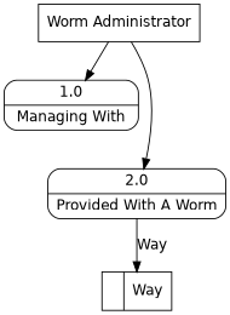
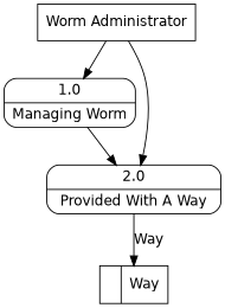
  digraph {
    fontname="DejaVu Sans"
    node [fontname="DejaVu Sans" shape=Mrecord]
    edge [fontname="DejaVu Sans"]
    n1 [label="<f0>  |<f1> Way " shape=record]
    n2 [label="Worm Administrator" shape=box]
-   n3 [label="{<f0> 1.0|<f1> Managing With }"]
-   n4 [label="{<f0> 2.0|<f1> Provided With A Worm }"]
+   n3 [label="{<f0> 1.0|<f1> Managing Worm }"]
+   n4 [label="{<f0> 2.0|<f1> Provided With A Way }"]
    n2 -> n3
    n2 -> n4
+   n3 -> n4
    n4 -> n1 [label=Way]
  }
